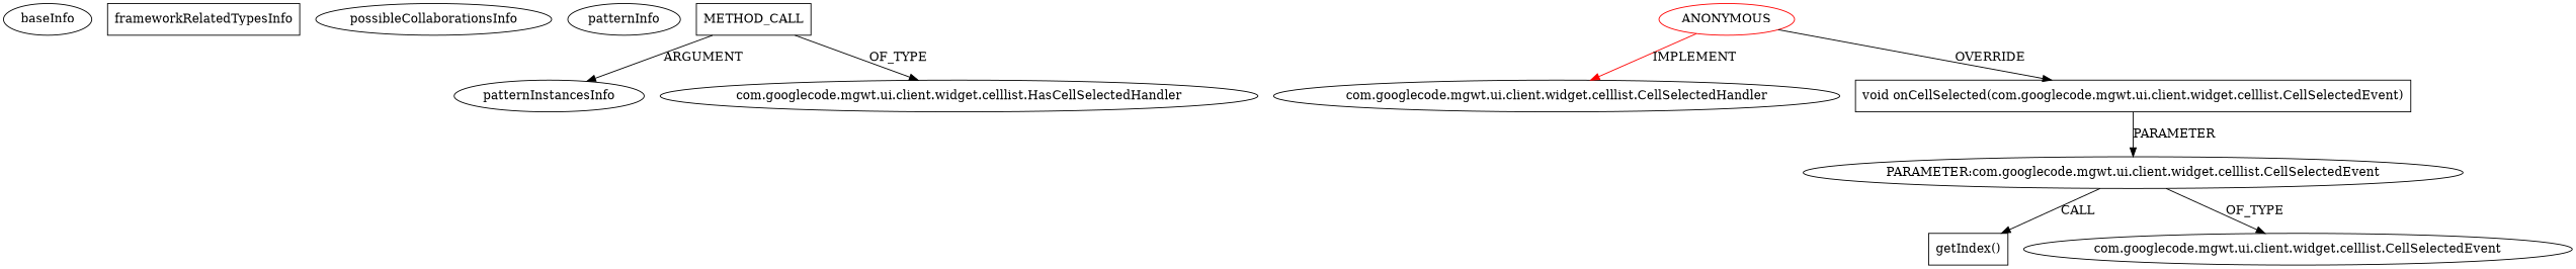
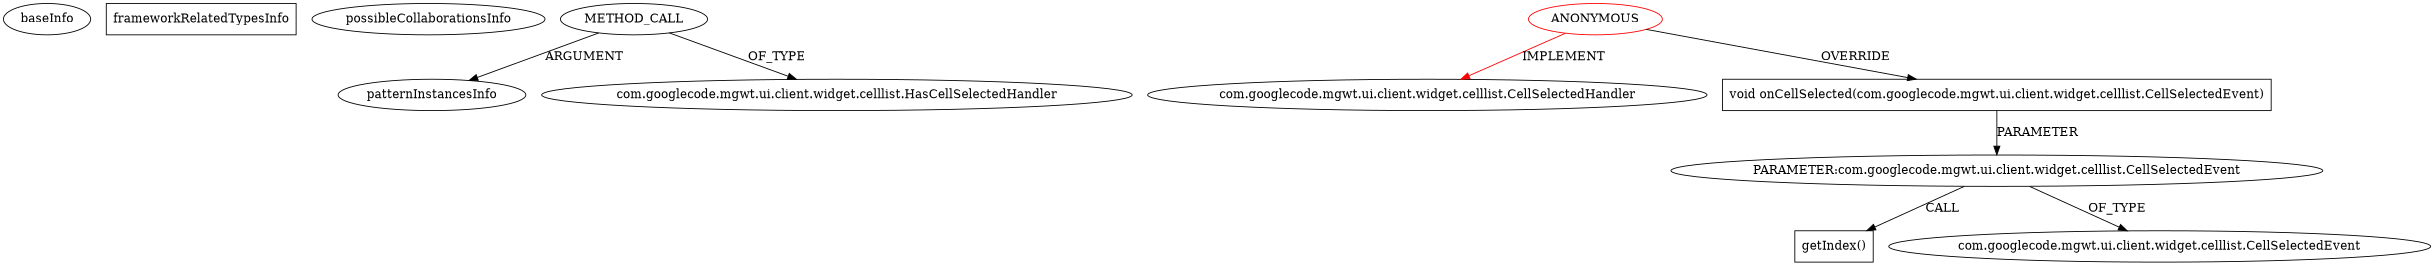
  digraph {
    node [isFrameworkType=false]
    baseInfo [category=pattern graphId=1357 isAnonymous=true possibleRelation=false isFrameworkType=""]
    frameworkRelatedTypesInfo [0="com.googlecode.mgwt.ui.client.widget.celllist.CellSelectedHandler" shape=box isFrameworkType=""]
    possibleCollaborationsInfo [isFrameworkType=""]
-   patternInfo [frequency=3.0 patternRootClient=0 isFrameworkType=""]
    patternInstancesInfo [0="rjdkolb-jozijug_phonegapdemo~/rjdkolb-jozijug_phonegapdemo/jozijug_phonegapdemo-master/src/main/java/org/openrap/jozijug/mgwtphonegap/client/activities/testphonegap/TestPhoneGapActivity.java~void start(com.google.gwt.user.client.ui.AcceptsOneWidget,com.google.web.bindery.event.shared.EventBus)~4409" 1="rjdkolb-jozijug_phonegapdemo~/rjdkolb-jozijug_phonegapdemo/jozijug_phonegapdemo-master/src/main/java/org/openrap/jozijug/mgwtphonegap/client/activities/ShowCaseListActivity.java~void start(com.google.gwt.user.client.ui.AcceptsOneWidget,com.google.web.bindery.event.shared.EventBus)~4381" 2="rjdkolb-jozijug_phonegapdemo~/rjdkolb-jozijug_phonegapdemo/jozijug_phonegapdemo-master/src/main/java/org/openrap/jozijug/mgwtphonegap/client/activities/UIActivity.java~void start(com.google.gwt.user.client.ui.AcceptsOneWidget,com.google.web.bindery.event.shared.EventBus)~4373" isFrameworkType=""]
    n6 [label="com.googlecode.mgwt.ui.client.widget.celllist.HasCellSelectedHandler" vertexType=FRAMEWORK_INTERFACE_TYPE]
-   n7 [label=METHOD_CALL vertexType=OUTSIDE_CALL shape=box]
+   n7 [label=METHOD_CALL vertexType=OUTSIDE_CALL]
    n8 [color=red label=ANONYMOUS vertexType=ROOT_ANONYMOUS_DECLARATION]
    n9 [label="com.googlecode.mgwt.ui.client.widget.celllist.CellSelectedHandler" vertexType=FRAMEWORK_INTERFACE_TYPE]
    n10 [label="void onCellSelected(com.googlecode.mgwt.ui.client.widget.celllist.CellSelectedEvent)" shape=box vertexType=OVERRIDING_METHOD_DECLARATION]
    n11 [label="PARAMETER:com.googlecode.mgwt.ui.client.widget.celllist.CellSelectedEvent" vertexType=PARAMETER_DECLARATION]
    n12 [label="getIndex()" shape=box vertexType=INSIDE_CALL]
    n13 [label="com.googlecode.mgwt.ui.client.widget.celllist.CellSelectedEvent" vertexType=FRAMEWORK_CLASS_TYPE]
    n7 -> patternInstancesInfo [label=ARGUMENT]
    n7 -> n6 [label=OF_TYPE]
    n8 -> n9 [color=red label=IMPLEMENT]
    n8 -> n10 [label=OVERRIDE]
    n10 -> n11 [label=PARAMETER]
    n11 -> n12 [label=CALL]
    n11 -> n13 [label=OF_TYPE]
  }
